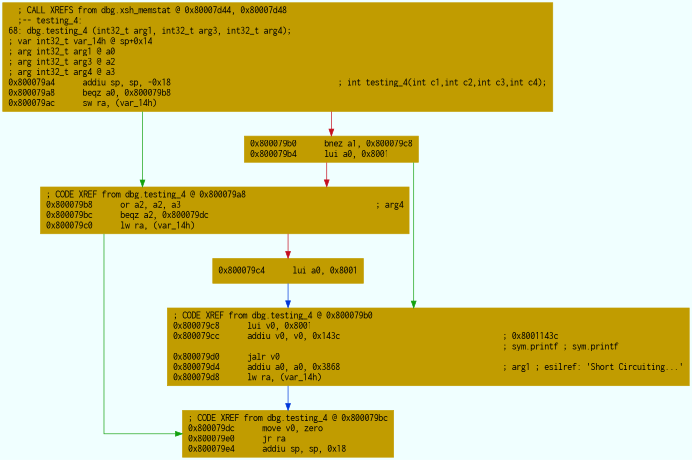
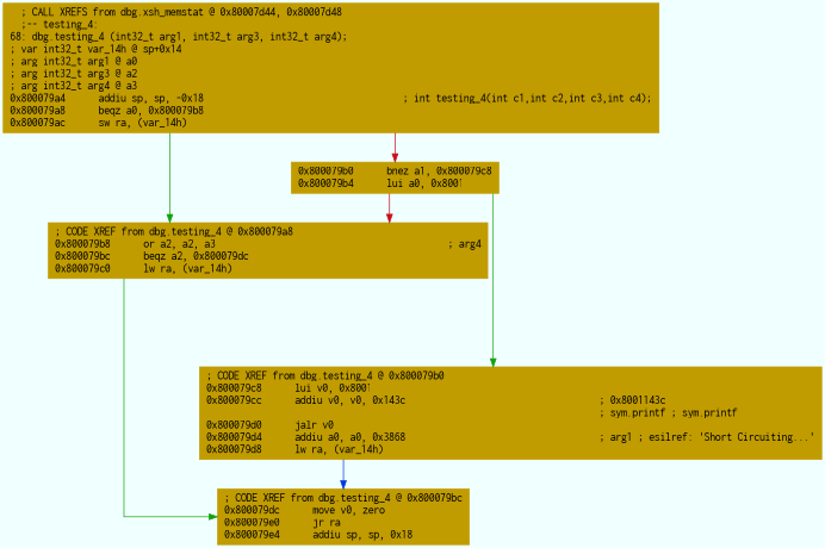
  digraph {
    bgcolor=azure
    fontname=Courier
    fontsize=8
    splines=ortho
    node [color="#c19c00" fillcolor="#c19c00" fontname=Courier shape=box style=filled]
    edge [arrowhead=normal color="#c50f1f"]
    n1 [label="  ; CALL XREFS from dbg.xsh_memstat @ 0x80007d44, 0x80007d48\l  ;-- testing_4:\l68: dbg.testing_4 (int32_t arg1, int32_t arg3, int32_t arg4);\l; var int32_t var_14h @ sp+0x14\l; arg int32_t arg1 @ a0\l; arg int32_t arg3 @ a2\l; arg int32_t arg4 @ a3\l0x800079a4      addiu sp, sp, -0x18                                    ; int testing_4(int c1,int c2,int c3,int c4);\l0x800079a8      beqz a0, 0x800079b8\l0x800079ac      sw ra, (var_14h)\l"]
    n2 [label="0x800079b0      bnez a1, 0x800079c8\l0x800079b4      lui a0, 0x8001\l"]
    n3 [label="; CODE XREF from dbg.testing_4 @ 0x800079a8\l0x800079b8      or a2, a2, a3                                          ; arg4\l0x800079bc      beqz a2, 0x800079dc\l0x800079c0      lw ra, (var_14h)\l"]
    n4 [label="; CODE XREF from dbg.testing_4 @ 0x800079b0\l0x800079c8      lui v0, 0x8001\l0x800079cc      addiu v0, v0, 0x143c                                   ; 0x8001143c\l                                                                       ; sym.printf ; sym.printf\l0x800079d0      jalr v0\l0x800079d4      addiu a0, a0, 0x3868                                   ; arg1 ; esilref: 'Short Circuiting...'\l0x800079d8      lw ra, (var_14h)\l"]
-   n5 [label="0x800079c4      lui a0, 0x8001\l"]
    n6 [label="; CODE XREF from dbg.testing_4 @ 0x800079bc\l0x800079dc      move v0, zero\l0x800079e0      jr ra\l0x800079e4      addiu sp, sp, 0x18\l"]
    n1 -> n2
    n1 -> n3 [color="#13a10e"]
    n2 -> n3
    n2 -> n4 [color="#13a10e"]
-   n3 -> n5
    n3 -> n6 [color="#13a10e"]
    n4 -> n6 [color="#0037da"]
-   n5 -> n4 [color="#0037da"]
  }
